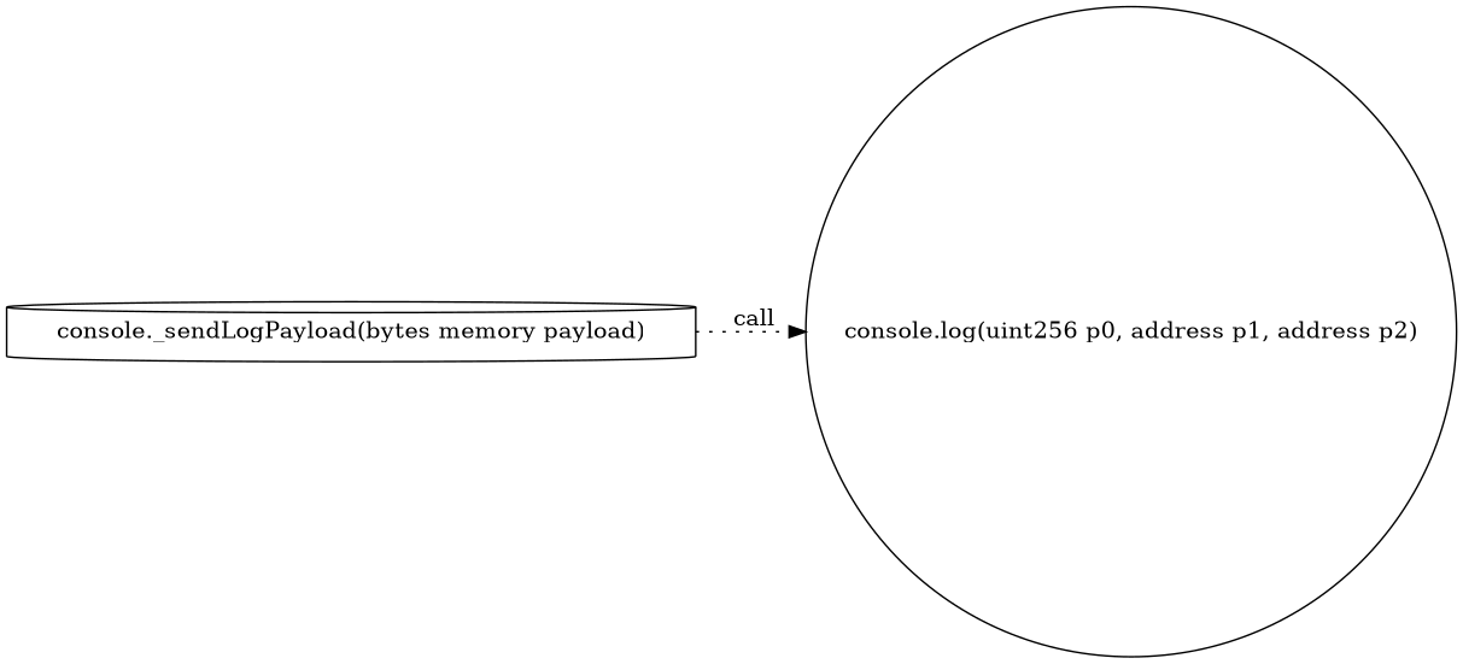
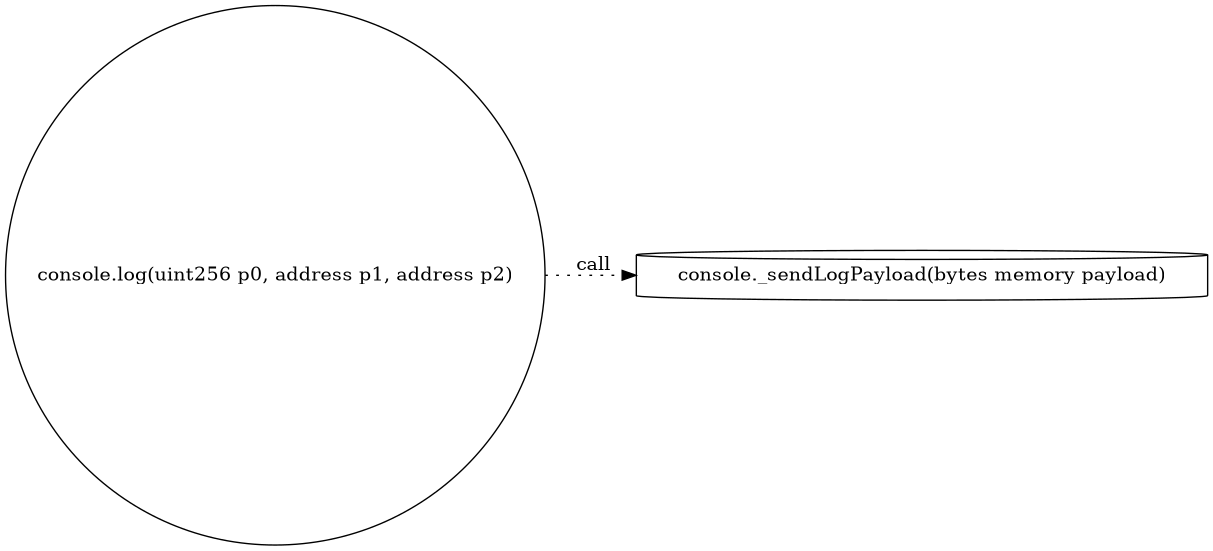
  digraph {
    rankdir=LR
    "console.log(uint256 p0, address p1, address p2)" [height=0.5 width=5.417 shape=circle]
    "console._sendLogPayload(bytes memory payload)" [height=0.5 width=5.7372 shape=cylinder]
-   "console._sendLogPayload(bytes memory payload)" -> "console.log(uint256 p0, address p1, address p2)" [label=" call" style=dotted]
+   "console.log(uint256 p0, address p1, address p2)" -> "console._sendLogPayload(bytes memory payload)" [label=" call" style=dotted]
  }
